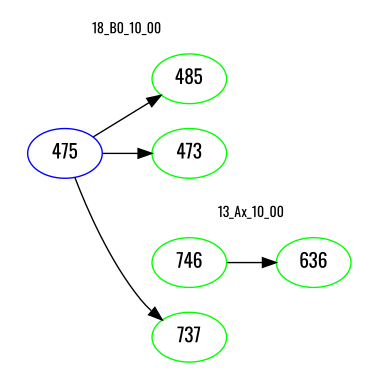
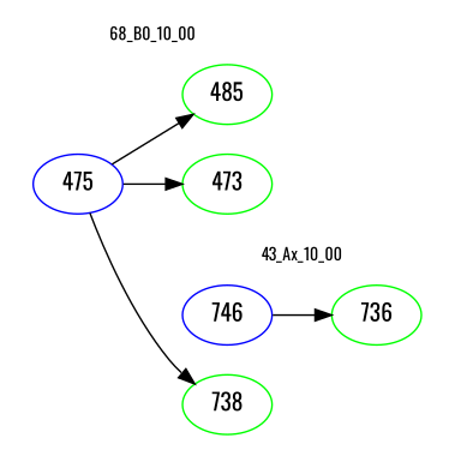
  digraph {
    fontname=Oswald
    rankdir=LR
    node [color=green fontname=Oswald]
    edge [color=black fontname=Oswald]
-   n1 [label=746]
-   n2 [label=636]
-   n3 [label=737]
+   n1 [color=blue label=746]
+   n2 [label=736]
+   n3 [label=738]
    n4 [color=blue label=475]
    n5 [label=473]
    n6 [label=485]
    subgraph cluster_1 {
      color=white
      fontsize=10
-     label="13_Ax_10_00"
+     label="43_Ax_10_00"
      n1
      n2
      n3
    }
    subgraph cluster_2 {
      color=white
      fontsize=10
-     label="18_B0_10_00"
+     label="68_B0_10_00"
      n4
      n5
      n6
    }
    n1 -> n2
    n4 -> n3
    n4 -> n5
    n4 -> n6
  }
